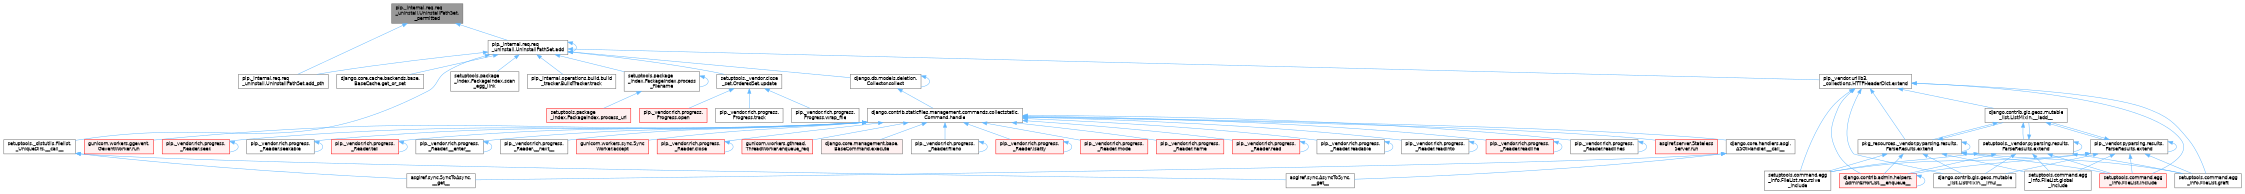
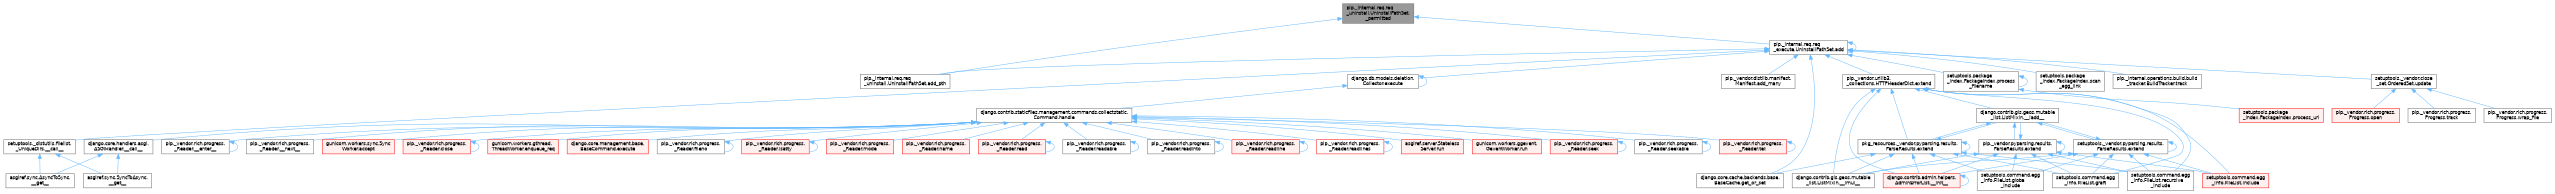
  digraph {
    rankdir=TB
    node [color=grey40 fillcolor=white fontname=Helvetica fontsize=10 shape=box style=filled]
    edge [color=steelblue1 dir=back fontname=Helvetica fontsize=10 labelfontname=Helvetica labelfontsize=10 style=solid]
    n1 [color=gray40 fillcolor=grey60 fontcolor=black height=0.2 label="pip._internal.req.req\l_uninstall.UninstallPathSet.\l_permitted" width=0.4]
-   n2 [height=0.2 label="pip._internal.req.req\l_uninstall.UninstallPathSet.add" width=0.4]
+   n2 [height=0.2 label="pip._internal.req.req\l_execute.UninstallPathSet.add" width=0.4]
    n3 [height=0.2 label="pip._internal.req.req\l_uninstall.UninstallPathSet.add_pth" width=0.4]
    n4 [height=0.2 label="setuptools._distutils.filelist.\l_UniqueDirs.__call__" width=0.4]
-   n6 [height=0.2 label="django.db.models.deletion.\lCollector.collect" width=0.4]
+   n5 [height=0.2 label="pip._vendor.distlib.manifest.\lManifest.add_many" width=0.4]
+   n6 [height=0.2 label="django.db.models.deletion.\lCollector.execute" width=0.4]
    n7 [height=0.2 label="pip._vendor.urllib3.\l_collections.HTTPHeaderDict.extend" width=0.4]
    n8 [height=0.2 label="django.core.cache.backends.base.\lBaseCache.get_or_set" width=0.4]
    n9 [height=0.2 label="setuptools.package\l_index.PackageIndex.process\l_filename" width=0.4]
    n10 [height=0.2 label="setuptools.package\l_index.PackageIndex.scan\l_egg_link" width=0.4]
    n11 [height=0.2 label="pip._internal.operations.build.build\l_tracker.BuildTracker.track" width=0.4]
    n12 [height=0.2 label="setuptools._vendor.close\l_set.OrderedSet.update" width=0.4]
    n13 [height=0.2 label="asgiref.sync.AsyncToSync.\l__get__" width=0.4]
    n14 [height=0.2 label="asgiref.sync.SyncToAsync.\l__get__" width=0.4]
    n15 [height=0.2 label="django.contrib.staticfiles.management.commands.collectstatic.\lCommand.handle" width=0.4]
    n16 [height=0.2 label="django.contrib.gis.geos.mutable\l_list.ListMixin.__iadd__" width=0.4]
    n17 [height=0.2 label="django.contrib.gis.geos.mutable\l_list.ListMixin.__imul__" width=0.4]
-   n18 [color=red fillcolor="#FFF0F0" height=0.2 label="django.contrib.admin.helpers.\lAdminErrorList.__enqueue__" width=0.4]
+   n18 [color=red fillcolor="#FFF0F0" height=0.2 label="django.contrib.admin.helpers.\lAdminErrorList.__init__" width=0.4]
    n19 [height=0.2 label="setuptools.command.egg\l_info.FileList.graft" width=0.4]
    n20 [color=red fillcolor="#FFF0F0" height=0.2 label="setuptools.command.egg\l_info.FileList.include" width=0.4]
    n21 [height=0.2 label="setuptools.command.egg\l_info.FileList.recursive\l_include" width=0.4]
    n22 [height=0.2 label="pkg_resources._vendor.pyparsing.results.\lParseResults.extend" width=0.4]
    n23 [color=red fillcolor="#FFF0F0" height=0.2 label="setuptools.package\l_index.PackageIndex.process_url" width=0.4]
    n24 [color=red fillcolor="#FFF0F0" height=0.2 label="pip._vendor.rich.progress.\lProgress.open" width=0.4]
    n25 [height=0.2 label="pip._vendor.rich.progress.\lProgress.track" width=0.4]
    n26 [height=0.2 label="pip._vendor.rich.progress.\lProgress.wrap_file" width=0.4]
    n27 [height=0.2 label="django.core.handlers.asgi.\lASGIHandler.__call__" width=0.4]
    n28 [height=0.2 label="pip._vendor.rich.progress.\l_Reader.__enter__" width=0.4]
    n29 [height=0.2 label="pip._vendor.rich.progress.\l_Reader.__next__" width=0.4]
    n30 [color=red fillcolor="#FFF0F0" height=0.2 label="gunicorn.workers.sync.Sync\lWorker.accept" width=0.4]
    n31 [color=red fillcolor="#FFF0F0" height=0.2 label="pip._vendor.rich.progress.\l_Reader.close" width=0.4]
    n32 [color=red fillcolor="#FFF0F0" height=0.2 label="gunicorn.workers.gthread.\lThreadWorker.enqueue_req" width=0.4]
-   n33 [fillcolor="#FFF0F0" height=0.2 label="django.core.management.base.\lBaseCommand.execute" width=0.4]
+   n33 [color=red fillcolor="#FFF0F0" height=0.2 label="django.core.management.base.\lBaseCommand.execute" width=0.4]
    n34 [height=0.2 label="pip._vendor.rich.progress.\l_Reader.fileno" width=0.4]
    n35 [color=red fillcolor="#FFF0F0" height=0.2 label="pip._vendor.rich.progress.\l_Reader.isatty" width=0.4]
    n36 [color=red fillcolor="#FFF0F0" height=0.2 label="pip._vendor.rich.progress.\l_Reader.mode" width=0.4]
    n37 [color=red fillcolor="#FFF0F0" height=0.2 label="pip._vendor.rich.progress.\l_Reader.name" width=0.4]
    n38 [color=red fillcolor="#FFF0F0" height=0.2 label="pip._vendor.rich.progress.\l_Reader.read" width=0.4]
    n39 [height=0.2 label="pip._vendor.rich.progress.\l_Reader.readable" width=0.4]
    n40 [height=0.2 label="pip._vendor.rich.progress.\l_Reader.readinto" width=0.4]
    n41 [color=red fillcolor="#FFF0F0" height=0.2 label="pip._vendor.rich.progress.\l_Reader.readline" width=0.4]
-   n42 [height=0.2 label="pip._vendor.rich.progress.\l_Reader.readlines" width=0.4]
+   n42 [color=red height=0.2 label="pip._vendor.rich.progress.\l_Reader.readlines" width=0.4]
    n43 [color=red fillcolor="#FFF0F0" height=0.2 label="asgiref.server.Stateless\lServer.run" width=0.4]
    n44 [color=red fillcolor="#FFF0F0" height=0.2 label="gunicorn.workers.ggevent.\lGeventWorker.run" width=0.4]
    n45 [color=red fillcolor="#FFF0F0" height=0.2 label="pip._vendor.rich.progress.\l_Reader.seek" width=0.4]
    n46 [height=0.2 label="pip._vendor.rich.progress.\l_Reader.seekable" width=0.4]
    n47 [color=red fillcolor="#FFF0F0" height=0.2 label="pip._vendor.rich.progress.\l_Reader.tell" width=0.4]
    n48 [height=0.2 label="pip._vendor.pyparsing.results.\lParseResults.extend" width=0.4]
    n49 [height=0.2 label="setuptools._vendor.pyparsing.results.\lParseResults.extend" width=0.4]
    n50 [height=0.2 label="setuptools.command.egg\l_info.FileList.global\l_include" width=0.4]
    n1 -> n2
    n1 -> n3
    n2 -> n2
    n2 -> n3
    n2 -> n4
+   n2 -> n5
    n2 -> n6
    n2 -> n7
    n2 -> n8
    n2 -> n9
    n2 -> n10
    n2 -> n11
    n2 -> n12
    n4 -> n13
    n4 -> n14
    n6 -> n6
    n6 -> n15
    n7 -> n16
    n7 -> n17
    n7 -> n18
    n7 -> n19
    n7 -> n20
    n7 -> n21
    n7 -> n22
    n9 -> n9
    n9 -> n23
    n12 -> n24
    n12 -> n25
    n12 -> n26
    n15 -> n27
    n15 -> n28
    n15 -> n29
    n15 -> n30
    n15 -> n31
    n15 -> n32
    n15 -> n33
    n15 -> n34
    n15 -> n35
    n15 -> n36
    n15 -> n37
    n15 -> n38
    n15 -> n39
    n15 -> n40
    n15 -> n41
    n15 -> n42
    n15 -> n43
    n15 -> n44
    n15 -> n45
    n15 -> n46
    n15 -> n47
    n16 -> n22
    n16 -> n48
    n16 -> n49
    n18 -> n18
    n22 -> n16
    n22 -> n17
    n22 -> n18
    n22 -> n19
-   n22 -> n20
+   n22 -> n8
    n22 -> n21
    n22 -> n22
    n22 -> n50
    n27 -> n13
    n27 -> n14
    n28 -> n28
    n31 -> n31
    n34 -> n34
    n35 -> n35
    n38 -> n38
    n39 -> n39
    n40 -> n40
    n41 -> n41
    n42 -> n42
    n45 -> n45
    n46 -> n46
    n47 -> n47
    n48 -> n16
    n48 -> n17
    n48 -> n18
    n48 -> n19
    n48 -> n20
    n48 -> n21
    n48 -> n48
    n48 -> n50
    n49 -> n16
    n49 -> n17
    n49 -> n18
    n49 -> n19
    n49 -> n20
    n49 -> n21
    n49 -> n49
    n49 -> n50
  }
